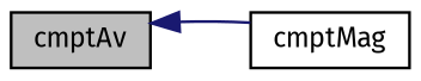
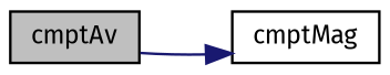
  digraph {
    rankdir=LR
    fontname="Fira Sans"
    node [color=black fontname="Fira Sans" fontsize=10 shape=record]
    n1 [fillcolor=grey75 fontcolor=black height=0.2 label=cmptAv style=filled width=0.4]
    n2 [height=0.2 label=cmptMag width=0.4]
-   n2 -> n1 [color=midnightblue fontname="Fira Sans" fontsize=10 labelfontname=Helvetica labelfontsize=10 style=solid]
+   n1 -> n2 [color=midnightblue fontname="Fira Sans" fontsize=10 labelfontname=Helvetica labelfontsize=10 style=solid]
  }
